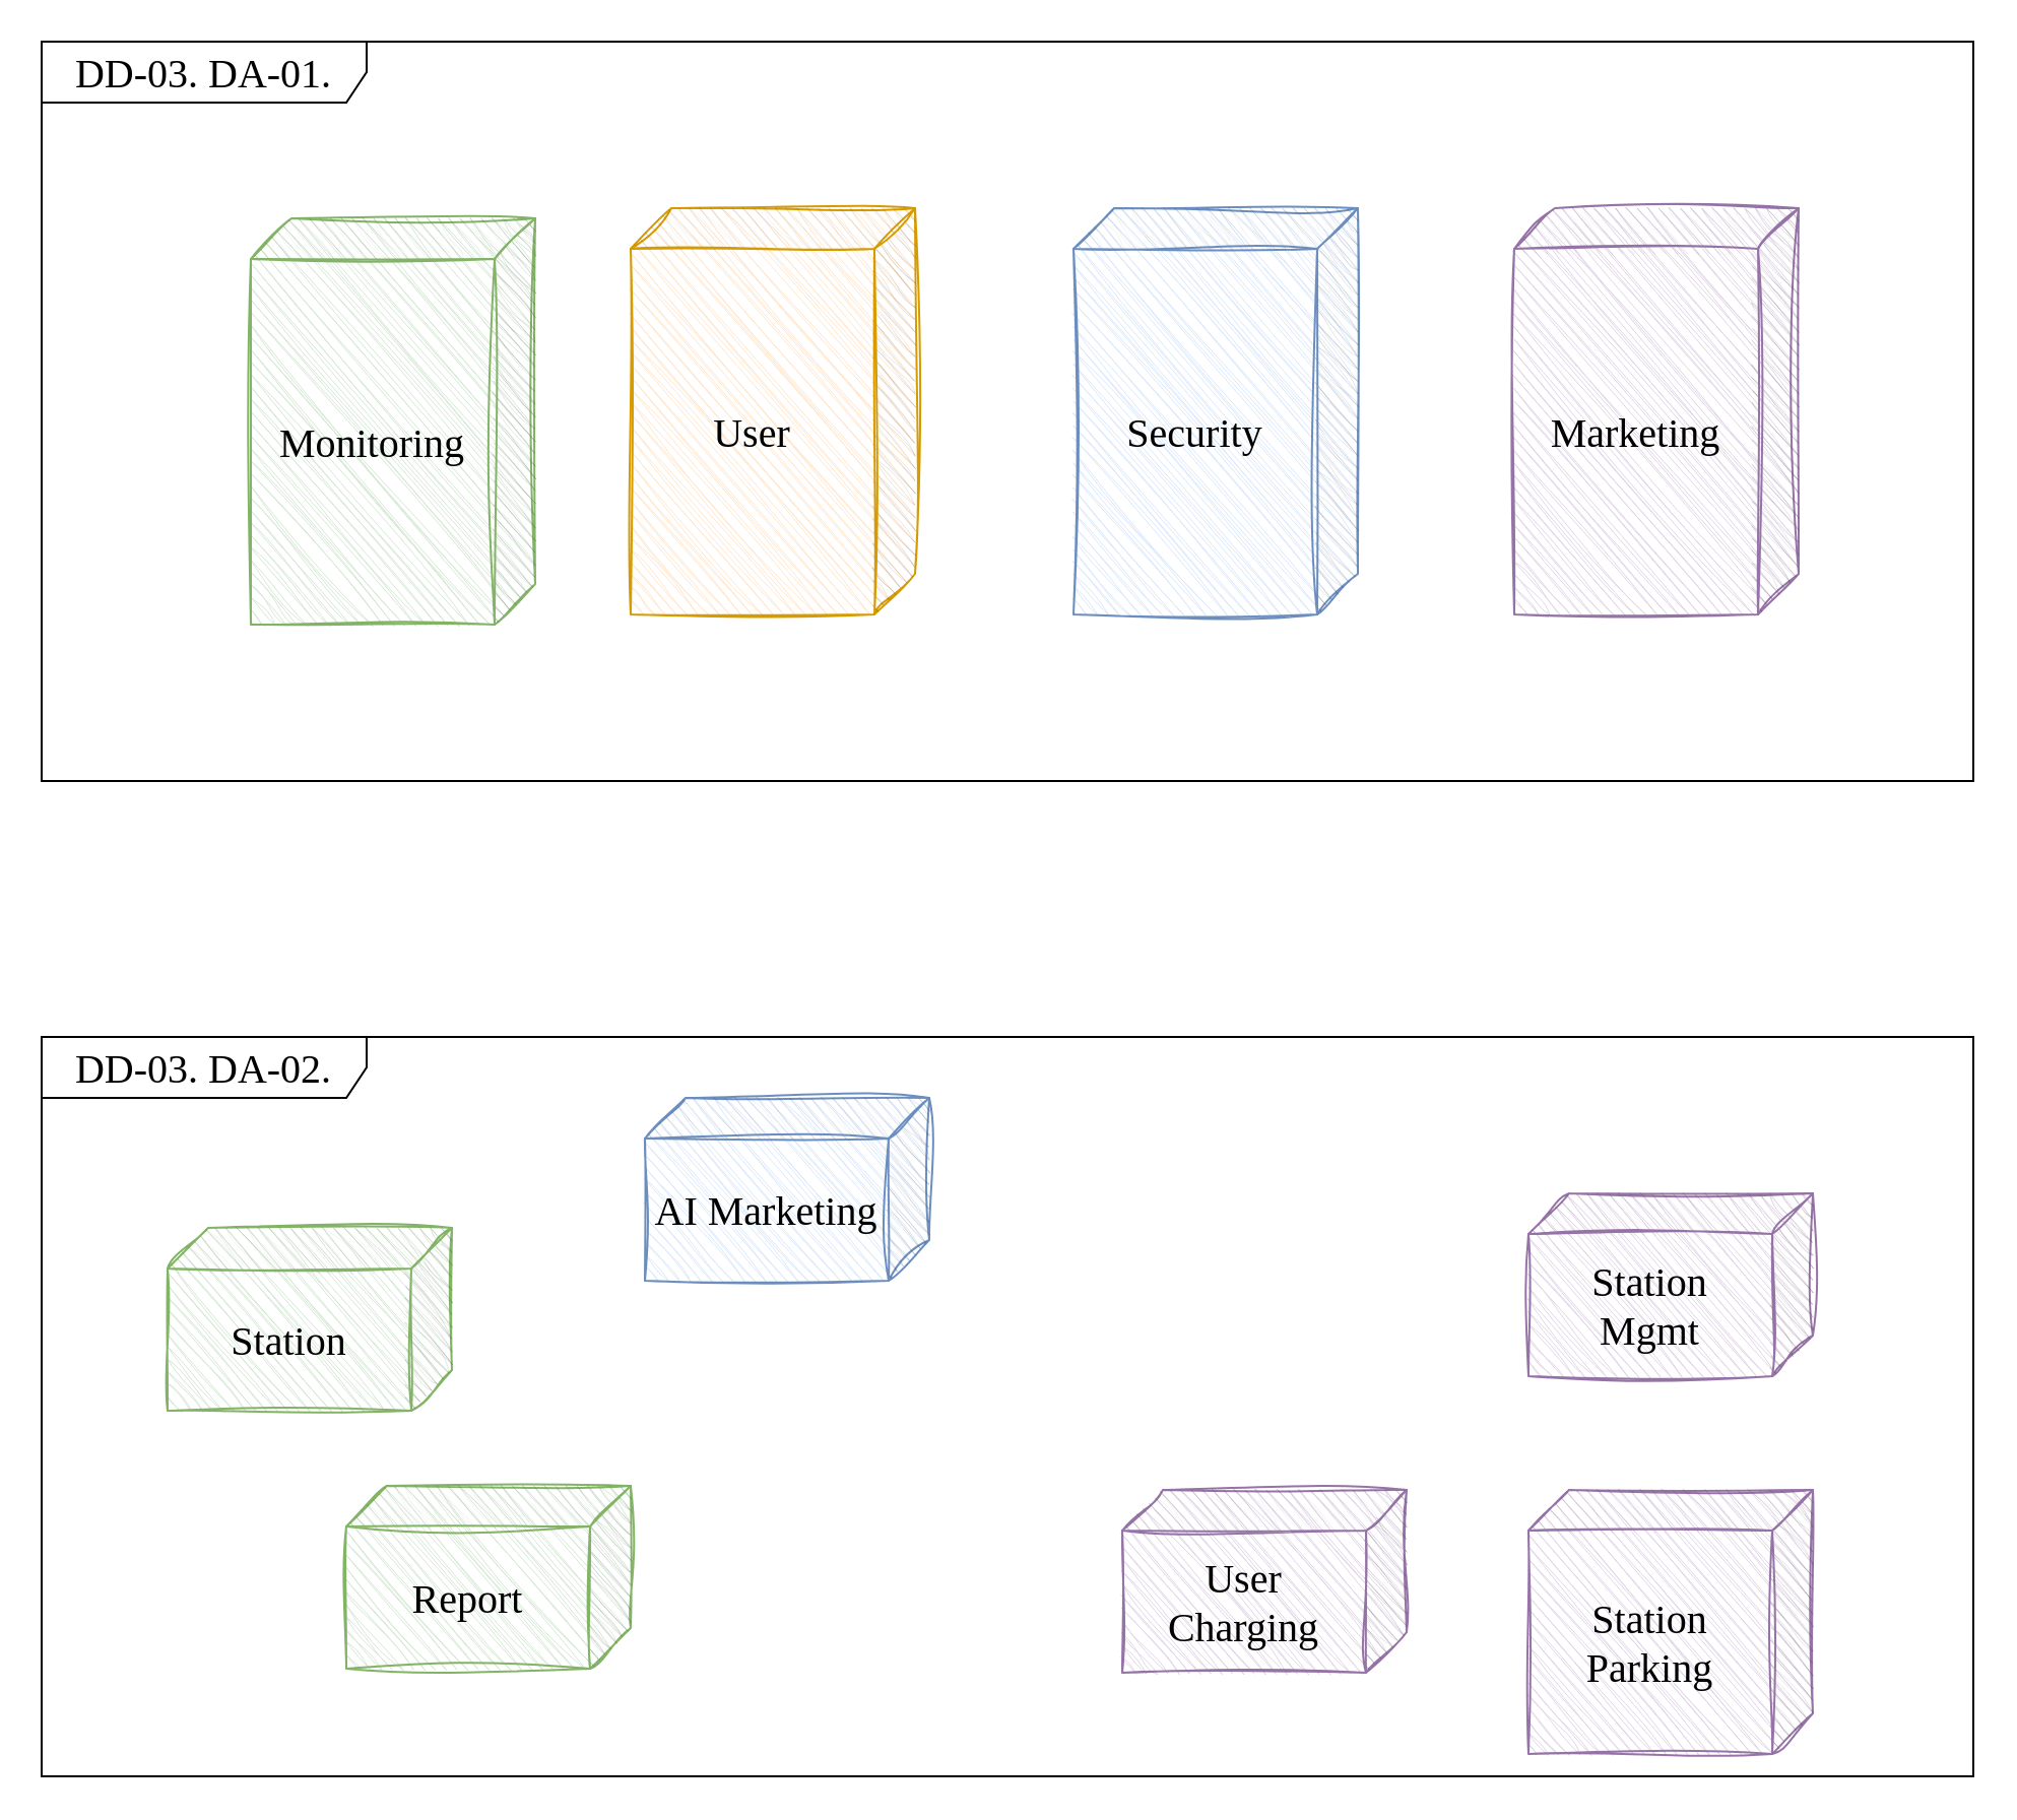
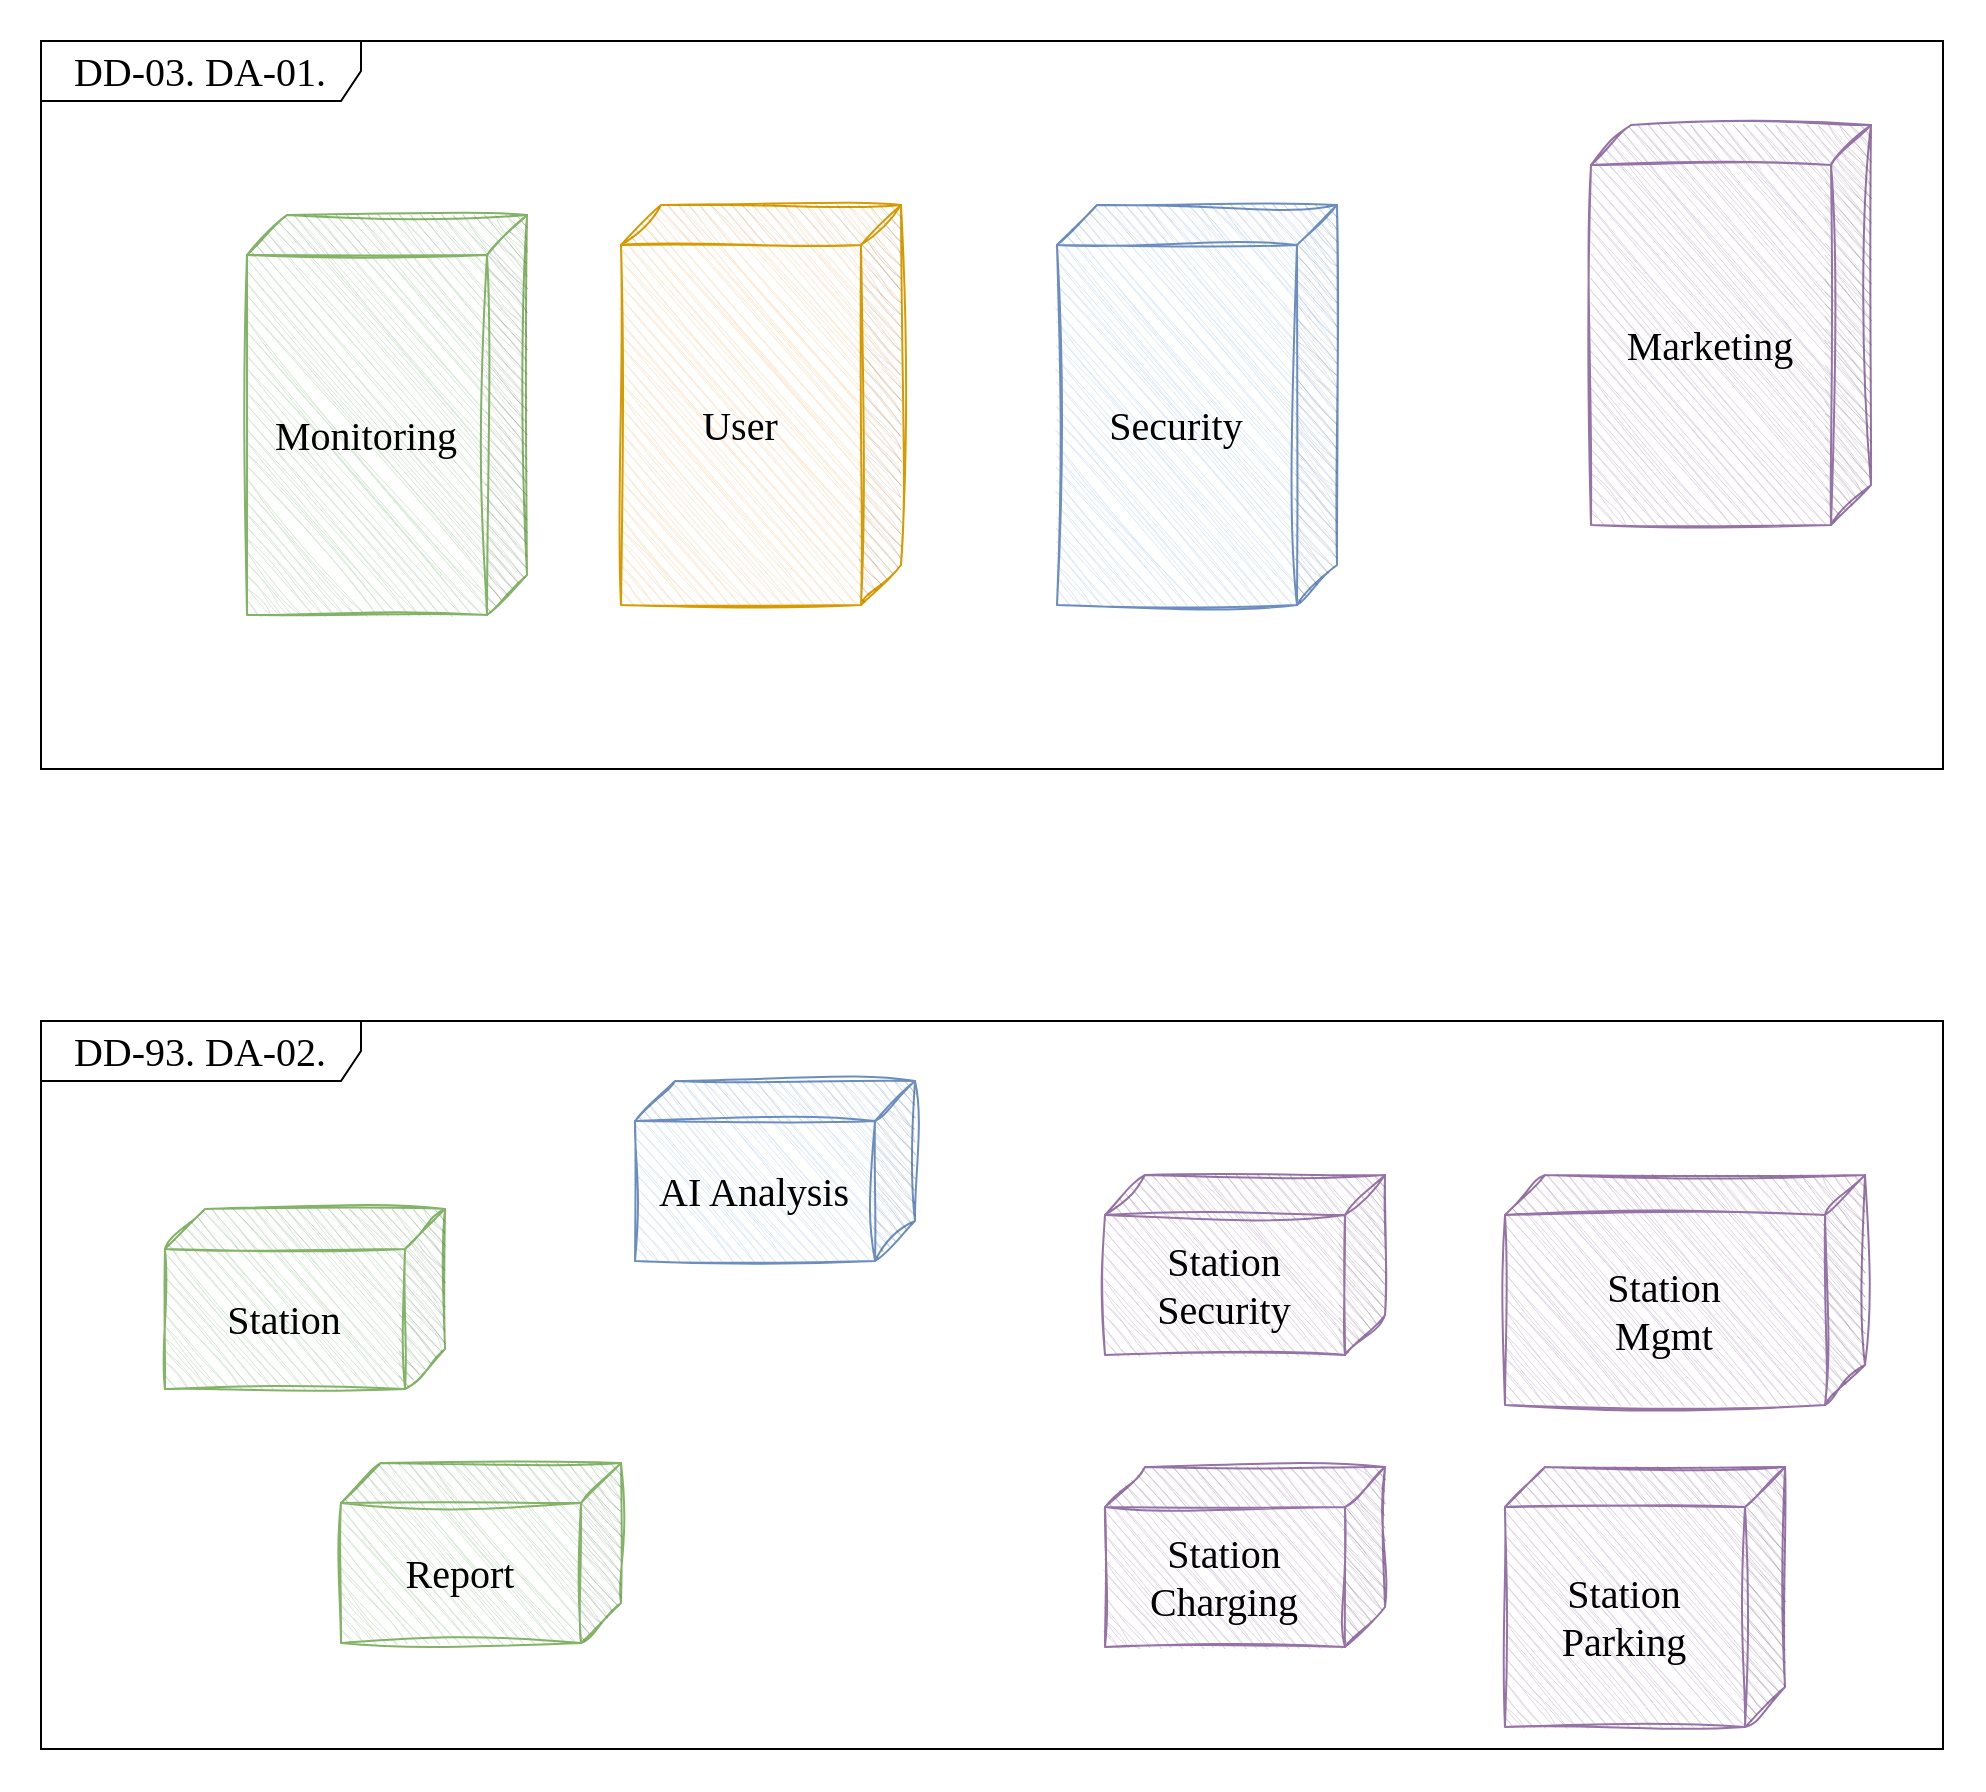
  <mxCell id="0" />
  <mxCell id="1" parent="0" />
- <mxCell id="2" value="DD-03. DA-02." style="shape=umlFrame;whiteSpace=wrap;html=1;pointerEvents=0;recursiveResize=0;container=0;collapsible=0;width=160;hachureGap=4;fontFamily=Architects Daughter;fontSource=https%3A%2F%2Ffonts.googleapis.com%2Fcss%3Ffamily%3DArchitects%2BDaughter;fontSize=20;movable=1;resizable=1;rotatable=1;deletable=1;editable=1;locked=0;connectable=1;" vertex="1" parent="1"><mxGeometry x="20" y="510" width="951" height="364" as="geometry" /></mxCell>
+ <mxCell id="2" value="DD-93. DA-02." style="shape=umlFrame;whiteSpace=wrap;html=1;pointerEvents=0;recursiveResize=0;container=0;collapsible=0;width=160;hachureGap=4;fontFamily=Architects Daughter;fontSource=https%3A%2F%2Ffonts.googleapis.com%2Fcss%3Ffamily%3DArchitects%2BDaughter;fontSize=20;movable=1;resizable=1;rotatable=1;deletable=1;editable=1;locked=0;connectable=1;" vertex="1" parent="1"><mxGeometry x="20" y="510" width="951" height="364" as="geometry" /></mxCell>
  <mxCell id="3" value="DD-03. DA-01." style="shape=umlFrame;whiteSpace=wrap;html=1;pointerEvents=0;recursiveResize=0;container=0;collapsible=0;width=160;hachureGap=4;fontFamily=Architects Daughter;fontSource=https%3A%2F%2Ffonts.googleapis.com%2Fcss%3Ffamily%3DArchitects%2BDaughter;fontSize=20;movable=1;resizable=1;rotatable=1;deletable=1;editable=1;locked=0;connectable=1;" vertex="1" parent="1"><mxGeometry x="20" y="20" width="951" height="364" as="geometry" /></mxCell>
  <mxCell id="4" value="Monitoring" style="shape=cube;whiteSpace=wrap;html=1;boundedLbl=1;backgroundOutline=1;darkOpacity=0.05;darkOpacity2=0.1;sketch=1;hachureGap=4;jiggle=2;curveFitting=1;fontFamily=Architects Daughter;fontSource=https%3A%2F%2Ffonts.googleapis.com%2Fcss%3Ffamily%3DArchitects%2BDaughter;fontSize=20;direction=east;flipH=1;fillColor=#d5e8d4;strokeColor=#82b366;" vertex="1" parent="1"><mxGeometry x="123" y="107" width="140" height="200" as="geometry" /></mxCell>
  <mxCell id="5" value="User" style="shape=cube;whiteSpace=wrap;html=1;boundedLbl=1;backgroundOutline=1;darkOpacity=0.05;darkOpacity2=0.1;sketch=1;hachureGap=4;jiggle=2;curveFitting=1;fontFamily=Architects Daughter;fontSource=https%3A%2F%2Ffonts.googleapis.com%2Fcss%3Ffamily%3DArchitects%2BDaughter;fontSize=20;direction=east;flipH=1;fillColor=#ffe6cc;strokeColor=#d79b00;" vertex="1" parent="1"><mxGeometry x="310" y="102" width="140" height="200" as="geometry" /></mxCell>
  <mxCell id="6" value="Security" style="shape=cube;whiteSpace=wrap;html=1;boundedLbl=1;backgroundOutline=1;darkOpacity=0.05;darkOpacity2=0.1;sketch=1;hachureGap=4;jiggle=2;curveFitting=1;fontFamily=Architects Daughter;fontSource=https%3A%2F%2Ffonts.googleapis.com%2Fcss%3Ffamily%3DArchitects%2BDaughter;fontSize=20;direction=east;flipH=1;fillColor=#dae8fc;strokeColor=#6c8ebf;" vertex="1" parent="1"><mxGeometry x="528" y="102" width="140" height="200" as="geometry" /></mxCell>
- <mxCell id="7" value="Marketing" style="shape=cube;whiteSpace=wrap;html=1;boundedLbl=1;backgroundOutline=1;darkOpacity=0.05;darkOpacity2=0.1;sketch=1;hachureGap=4;jiggle=2;curveFitting=1;fontFamily=Architects Daughter;fontSource=https%3A%2F%2Ffonts.googleapis.com%2Fcss%3Ffamily%3DArchitects%2BDaughter;fontSize=20;direction=east;flipH=1;fillColor=#e1d5e7;strokeColor=#9673a6;" vertex="1" parent="1"><mxGeometry x="745" y="102" width="140" height="200" as="geometry" /></mxCell>
- <mxCell id="8" value="Station&lt;br&gt;Mgmt" style="shape=cube;whiteSpace=wrap;html=1;boundedLbl=1;backgroundOutline=1;darkOpacity=0.05;darkOpacity2=0.1;sketch=1;hachureGap=4;jiggle=2;curveFitting=1;fontFamily=Architects Daughter;fontSource=https%3A%2F%2Ffonts.googleapis.com%2Fcss%3Ffamily%3DArchitects%2BDaughter;fontSize=20;direction=east;flipH=1;fillColor=#e1d5e7;strokeColor=#9673a6;" vertex="1" parent="1"><mxGeometry x="752" y="587" width="140" height="90" as="geometry" /></mxCell>
- <mxCell id="9" value="AI Marketing" style="shape=cube;whiteSpace=wrap;html=1;boundedLbl=1;backgroundOutline=1;darkOpacity=0.05;darkOpacity2=0.1;sketch=1;hachureGap=4;jiggle=2;curveFitting=1;fontFamily=Architects Daughter;fontSource=https%3A%2F%2Ffonts.googleapis.com%2Fcss%3Ffamily%3DArchitects%2BDaughter;fontSize=20;direction=east;flipH=1;fillColor=#dae8fc;strokeColor=#6c8ebf;" vertex="1" parent="1"><mxGeometry x="317" y="540" width="140" height="90" as="geometry" /></mxCell>
+ <mxCell id="7" value="Marketing" style="shape=cube;whiteSpace=wrap;html=1;boundedLbl=1;backgroundOutline=1;darkOpacity=0.05;darkOpacity2=0.1;sketch=1;hachureGap=4;jiggle=2;curveFitting=1;fontFamily=Architects Daughter;fontSource=https%3A%2F%2Ffonts.googleapis.com%2Fcss%3Ffamily%3DArchitects%2BDaughter;fontSize=20;direction=east;flipH=1;fillColor=#e1d5e7;strokeColor=#9673a6;" vertex="1" parent="1"><mxGeometry x="795" y="62" width="140" height="200" as="geometry" /></mxCell>
+ <mxCell id="8" value="Station&lt;br&gt;Mgmt" style="shape=cube;whiteSpace=wrap;html=1;boundedLbl=1;backgroundOutline=1;darkOpacity=0.05;darkOpacity2=0.1;sketch=1;hachureGap=4;jiggle=2;curveFitting=1;fontFamily=Architects Daughter;fontSource=https%3A%2F%2Ffonts.googleapis.com%2Fcss%3Ffamily%3DArchitects%2BDaughter;fontSize=20;direction=east;flipH=1;fillColor=#e1d5e7;strokeColor=#9673a6;" vertex="1" parent="1"><mxGeometry x="752" y="587" width="180" height="115" as="geometry" /></mxCell>
+ <mxCell id="9" value="AI Analysis" style="shape=cube;whiteSpace=wrap;html=1;boundedLbl=1;backgroundOutline=1;darkOpacity=0.05;darkOpacity2=0.1;sketch=1;hachureGap=4;jiggle=2;curveFitting=1;fontFamily=Architects Daughter;fontSource=https%3A%2F%2Ffonts.googleapis.com%2Fcss%3Ffamily%3DArchitects%2BDaughter;fontSize=20;direction=east;flipH=1;fillColor=#dae8fc;strokeColor=#6c8ebf;" vertex="1" parent="1"><mxGeometry x="317" y="540" width="140" height="90" as="geometry" /></mxCell>
  <mxCell id="10" value="Report" style="shape=cube;whiteSpace=wrap;html=1;boundedLbl=1;backgroundOutline=1;darkOpacity=0.05;darkOpacity2=0.1;sketch=1;hachureGap=4;jiggle=2;curveFitting=1;fontFamily=Architects Daughter;fontSource=https%3A%2F%2Ffonts.googleapis.com%2Fcss%3Ffamily%3DArchitects%2BDaughter;fontSize=20;direction=east;flipH=1;fillColor=#d5e8d4;strokeColor=#82b366;" vertex="1" parent="1"><mxGeometry x="170" y="731" width="140" height="90" as="geometry" /></mxCell>
+ <mxCell id="11" value="Station&lt;br&gt;Security" style="shape=cube;whiteSpace=wrap;html=1;boundedLbl=1;backgroundOutline=1;darkOpacity=0.05;darkOpacity2=0.1;sketch=1;hachureGap=4;jiggle=2;curveFitting=1;fontFamily=Architects Daughter;fontSource=https%3A%2F%2Ffonts.googleapis.com%2Fcss%3Ffamily%3DArchitects%2BDaughter;fontSize=20;direction=east;flipH=1;fillColor=#e1d5e7;strokeColor=#9673a6;" vertex="1" parent="1"><mxGeometry x="552" y="587" width="140" height="90" as="geometry" /></mxCell>
  <mxCell id="12" value="Station&lt;br&gt;Parking" style="shape=cube;whiteSpace=wrap;html=1;boundedLbl=1;backgroundOutline=1;darkOpacity=0.05;darkOpacity2=0.1;sketch=1;hachureGap=4;jiggle=2;curveFitting=1;fontFamily=Architects Daughter;fontSource=https%3A%2F%2Ffonts.googleapis.com%2Fcss%3Ffamily%3DArchitects%2BDaughter;fontSize=20;direction=east;flipH=1;fillColor=#e1d5e7;strokeColor=#9673a6;" vertex="1" parent="1"><mxGeometry x="752" y="733" width="140" height="130" as="geometry" /></mxCell>
- <mxCell id="13" value="User&lt;br&gt;Charging" style="shape=cube;whiteSpace=wrap;html=1;boundedLbl=1;backgroundOutline=1;darkOpacity=0.05;darkOpacity2=0.1;sketch=1;hachureGap=4;jiggle=2;curveFitting=1;fontFamily=Architects Daughter;fontSource=https%3A%2F%2Ffonts.googleapis.com%2Fcss%3Ffamily%3DArchitects%2BDaughter;fontSize=20;direction=east;flipH=1;fillColor=#e1d5e7;strokeColor=#9673a6;" vertex="1" parent="1"><mxGeometry x="552" y="733" width="140" height="90" as="geometry" /></mxCell>
+ <mxCell id="13" value="Station&lt;br&gt;Charging" style="shape=cube;whiteSpace=wrap;html=1;boundedLbl=1;backgroundOutline=1;darkOpacity=0.05;darkOpacity2=0.1;sketch=1;hachureGap=4;jiggle=2;curveFitting=1;fontFamily=Architects Daughter;fontSource=https%3A%2F%2Ffonts.googleapis.com%2Fcss%3Ffamily%3DArchitects%2BDaughter;fontSize=20;direction=east;flipH=1;fillColor=#e1d5e7;strokeColor=#9673a6;" vertex="1" parent="1"><mxGeometry x="552" y="733" width="140" height="90" as="geometry" /></mxCell>
  <mxCell id="14" value="Station" style="shape=cube;whiteSpace=wrap;html=1;boundedLbl=1;backgroundOutline=1;darkOpacity=0.05;darkOpacity2=0.1;sketch=1;hachureGap=4;jiggle=2;curveFitting=1;fontFamily=Architects Daughter;fontSource=https%3A%2F%2Ffonts.googleapis.com%2Fcss%3Ffamily%3DArchitects%2BDaughter;fontSize=20;direction=east;flipH=1;fillColor=#d5e8d4;strokeColor=#82b366;" vertex="1" parent="1"><mxGeometry x="82" y="604" width="140" height="90" as="geometry" /></mxCell>
